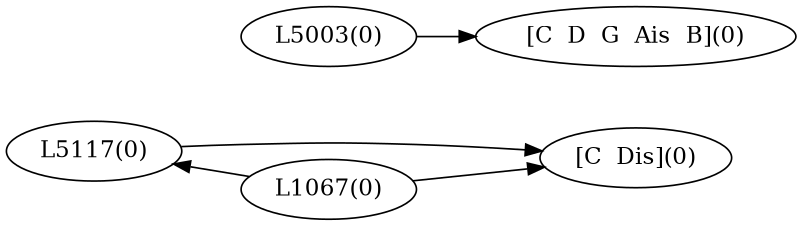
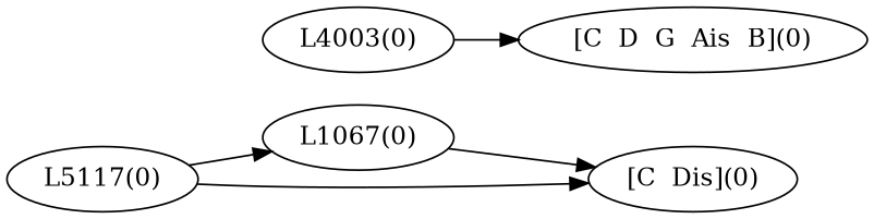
  digraph {
    rankdir=LR
    "L5117(0)"
    n2 [label="L1067(0)"]
-   "L5003(0)"
+   "L5003(0)" [label="L4003(0)"]
    "[C  Dis](0)"
    "[C  D  G  Ais  B](0)"
    subgraph sub_1 {
      rank=min
      "L5117(0)"
    }
    subgraph sub_2 {
      rank=same
      n2
      "L5003(0)"
    }
    subgraph sub_3 {
      rank=max
      "[C  Dis](0)"
      "[C  D  G  Ais  B](0)"
    }
-   n2 -> "L5117(0)"
+   "L5117(0)" -> n2
    "L5117(0)" -> "[C  Dis](0)"
    n2 -> "[C  Dis](0)"
    "L5003(0)" -> "[C  D  G  Ais  B](0)"
  }
